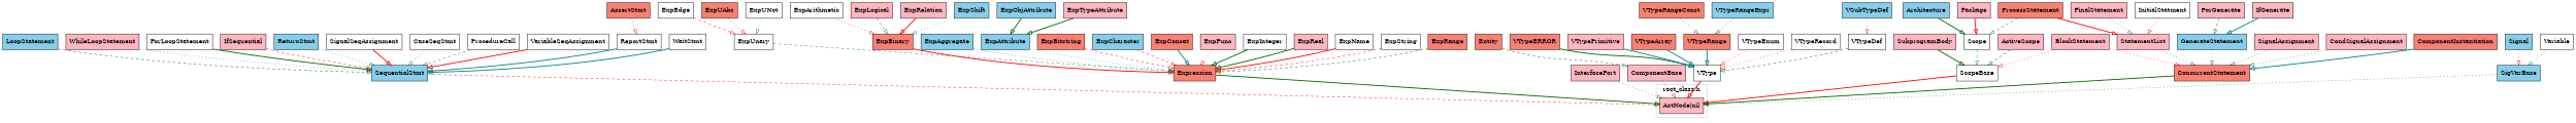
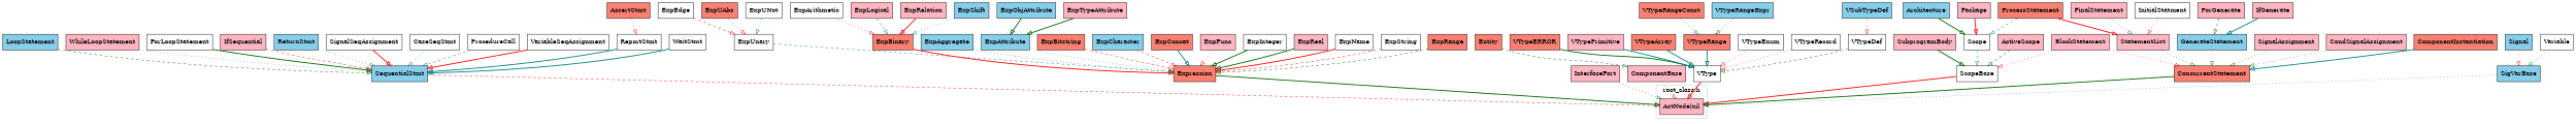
  digraph {
    root=AstNode
    splines=true
    node [fillcolor=white shape=box style=filled]
    edge [arrowhead=empty color=red style=dotted]
    n1 [fillcolor=lightpink label="AstNode|nil"]
    n2 [fillcolor=skyblue label=SequentialStmt]
    n3 [fillcolor=skyblue label=LoopStatement]
    n4 [fillcolor=lightpink label=WhileLoopStatement]
    n5 [label=ForLoopStatement]
    n6 [fillcolor=lightpink label=IfSequential]
    n7 [fillcolor=skyblue label=ReturnStmt]
    n8 [label=SignalSeqAssignment]
    n9 [label=CaseSeqStmt]
    n10 [label=ProcedureCall]
    n11 [label=VariableSeqAssignment]
    n12 [label=ReportStmt]
    n13 [fillcolor=salmon label=AssertStmt]
    n14 [label=WaitStmt]
    n15 [fillcolor=salmon label=Expression]
    n16 [label=ExpUnary]
    n17 [fillcolor=salmon label=ExpBinary]
    n18 [fillcolor=skyblue label=ExpAggregate]
    n19 [fillcolor=skyblue label=ExpAttribute]
    n20 [fillcolor=salmon label=ExpBitstring]
    n21 [fillcolor=skyblue label=ExpCharacter]
    n22 [fillcolor=salmon label=ExpConcat]
    n23 [fillcolor=lightpink label=ExpFunc]
    n24 [label=ExpInteger]
    n25 [fillcolor=lightpink label=ExpReal]
    n26 [label=ExpName]
    n27 [label=ExpString]
    n28 [fillcolor=salmon label=ExpRange]
    n29 [label=ExpEdge]
    n30 [fillcolor=salmon label=ExpUAbs]
    n31 [label=ExpUNot]
    n32 [label=ExpArithmetic]
    n33 [fillcolor=lightpink label=ExpLogical]
    n34 [fillcolor=lightpink label=ExpRelation]
    n35 [fillcolor=skyblue label=ExpShift]
    n36 [fillcolor=skyblue label=ExpObjAttribute]
    n37 [fillcolor=lightpink label=ExpTypeAttribute]
    n38 [fillcolor=lightpink label=InterfacePort]
    n39 [fillcolor=lightpink label=ComponentBase]
    n40 [fillcolor=salmon label=Entity]
    n41 [label=VType]
    n42 [fillcolor=salmon label=VTypeERROR]
    n43 [fillcolor=lightpink label=VTypePrimitive]
    n44 [fillcolor=salmon label=VTypeArray]
    n45 [fillcolor=salmon label=VTypeRange]
    n46 [fillcolor=salmon label=VTypeRangeConst]
    n47 [fillcolor=skyblue label=VTypeRangeExpr]
    n48 [label=VTypeEnum]
    n49 [label=VTypeRecord]
    n50 [label=VTypeDef]
    n51 [fillcolor=skyblue label=VSubTypeDef]
    n52 [label=ScopeBase]
    n53 [fillcolor=lightpink label=SubprogramBody]
    n54 [label=Scope]
    n55 [fillcolor=skyblue label=Architecture]
    n56 [fillcolor=salmon label=ProcessStatement]
    n57 [fillcolor=lightpink label=StatementList]
    n58 [fillcolor=salmon label=ConcurrentStatement]
    n59 [fillcolor=lightpink label=Package]
    n60 [fillcolor=lightpink label=ActiveScope]
    n61 [fillcolor=lightpink label=BlockStatement]
    n62 [fillcolor=skyblue label=SigVarBase]
    n63 [fillcolor=skyblue label=Signal]
    n64 [label=Variable]
    n65 [fillcolor=skyblue label=GenerateStatement]
    n66 [fillcolor=lightpink label=ForGenerate]
    n67 [fillcolor=lightpink label=IfGenerate]
    n68 [fillcolor=lightpink label=SignalAssignment]
    n69 [fillcolor=lightpink label=CondSignalAssignment]
    n70 [fillcolor=salmon label=ComponentInstantiation]
    n71 [fillcolor=lightpink label=FinalStatement]
    InitialStatment
    subgraph cluster_1 {
      color=grey
      label="root_class.h"
      n1
    }
    n2 -> n1 [style=dashed]
    n3 -> n2 [color=darkgreen style=dashed]
    n4 -> n2 [color=teal]
    n5 -> n2 [color=darkgreen style=bold]
    n6 -> n2 [style=dashed]
    n7 -> n2 [color=teal]
    n8 -> n2 [style=bold]
    n9 -> n2 [color=teal]
    n10 -> n2 [color=teal style=dashed]
    n11 -> n2 [style=bold]
    n12 -> n2 [color=teal style=bold]
    n13 -> n12
    n14 -> n2 [color=teal style=bold]
    n15 -> n1 [color=darkgreen style=bold]
    n16 -> n15 [color=teal style=dashed]
    n17 -> n15 [style=bold]
    n18 -> n15 [color=darkgreen]
    n19 -> n15 [color=teal]
    n20 -> n15 [style=dashed]
    n21 -> n15 [style=dashed]
    n22 -> n15 [color=teal style=bold]
    n23 -> n15
    n24 -> n15 [color=darkgreen style=bold]
    n25 -> n15 [color=darkgreen style=bold]
    n26 -> n15 [style=bold]
    n27 -> n15 [style=dashed]
    n28 -> n15 [color=darkgreen style=dashed]
    n29 -> n16 [style=dashed]
    n30 -> n16
    n31 -> n16 [color=teal]
    n32 -> n17
    n33 -> n17 [color=teal style=dashed]
    n34 -> n17 [style=bold]
    n35 -> n17 [color=teal]
    n36 -> n19 [color=darkgreen style=bold]
    n37 -> n19 [color=darkgreen style=bold]
    n38 -> n1 [color=darkgreen]
    n39 -> n1
    n40 -> n39 [color=darkgreen style=dashed]
    n41 -> n1 [style=bold]
    n42 -> n41 [color=darkgreen style=bold]
    n43 -> n41 [color=teal style=bold]
    n44 -> n41 [color=teal style=bold]
    n45 -> n41 [color=teal style=bold]
    n46 -> n45 [color=teal]
    n47 -> n45 [color=darkgreen]
    n48 -> n41
    n49 -> n41
    n50 -> n41 [color=darkgreen style=dashed]
    n51 -> n50
    n52 -> n1 [style=bold]
    n53 -> n52 [color=darkgreen style=bold]
    n54 -> n52 [color=teal style=dashed]
    n55 -> n54 [color=darkgreen style=bold]
    n56 -> n54 [color=teal style=dashed]
    n56 -> n57 [style=bold]
    n57 -> n58 [color=darkgreen]
    n58 -> n1 [color=darkgreen style=bold]
    n59 -> n54 [style=bold]
    n60 -> n52 [color=darkgreen style=dashed]
    n61 -> n52
    n61 -> n58
-   n62 -> n1 [color=darkgreen]
+   n62 -> n1 [color=teal]
    n63 -> n62
    n64 -> n62 [color=teal]
    n65 -> n58 [color=darkgreen]
    n66 -> n65 [color=darkgreen style=dashed]
    n67 -> n65 [color=teal style=bold]
    n68 -> n58 [color=darkgreen]
    n69 -> n58 [color=darkgreen]
    n70 -> n58 [color=teal style=bold]
    n71 -> n57 [color=teal]
    InitialStatment -> n57
  }
